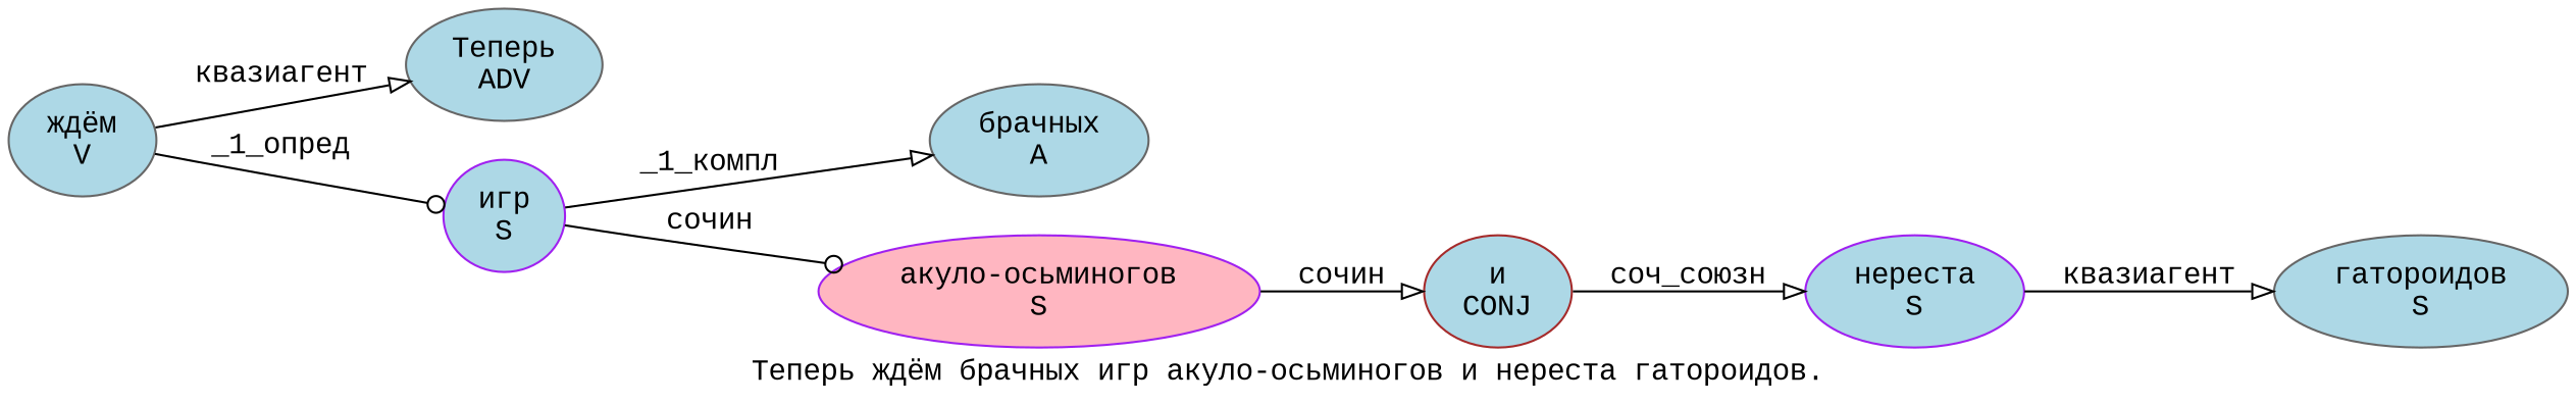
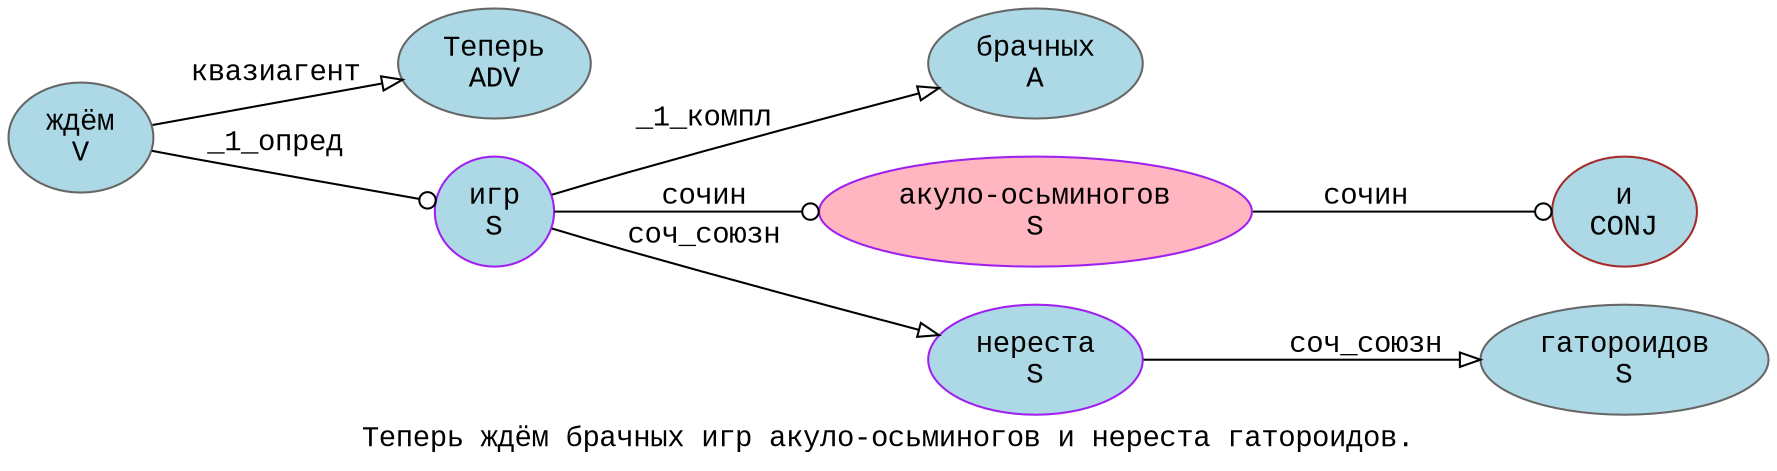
  digraph {
    fontname="Liberation Mono"
    label="Теперь ждём брачных игр акуло-осьминогов и нереста гатороидов."
    rankdir=LR
    node [color=gray40 fillcolor=lightblue fontname="Liberation Mono" penwidth=1 shape=ellipse style=filled]
    edge [arrowhead=onormal fontname="Liberation Mono"]
    n1 [label="Теперь\nADV"]
    n2 [label="ждём\nV"]
    n3 [color=purple label="игр\nS"]
    n4 [label="брачных\nA"]
    n5 [color=purple fillcolor=lightpink label="акуло-осьминогов\nS"]
    n6 [color=brown label="и\nCONJ"]
    n7 [color=purple label="нереста\nS"]
    n8 [label="гатороидов\nS"]
    n2 -> n1 [label="квазиагент"]
    n2 -> n3 [arrowhead=odot label="_1_опред"]
    n3 -> n4 [label="_1_компл"]
    n3 -> n5 [arrowhead=odot label="сочин"]
-   n5 -> n6 [label="сочин"]
-   n6 -> n7 [label="соч_союзн"]
-   n7 -> n8 [label="квазиагент"]
+   n5 -> n6 [arrowhead=odot label="сочин"]
+   n3 -> n7 [label="соч_союзн"]
+   n7 -> n8 [label="соч_союзн"]
  }
